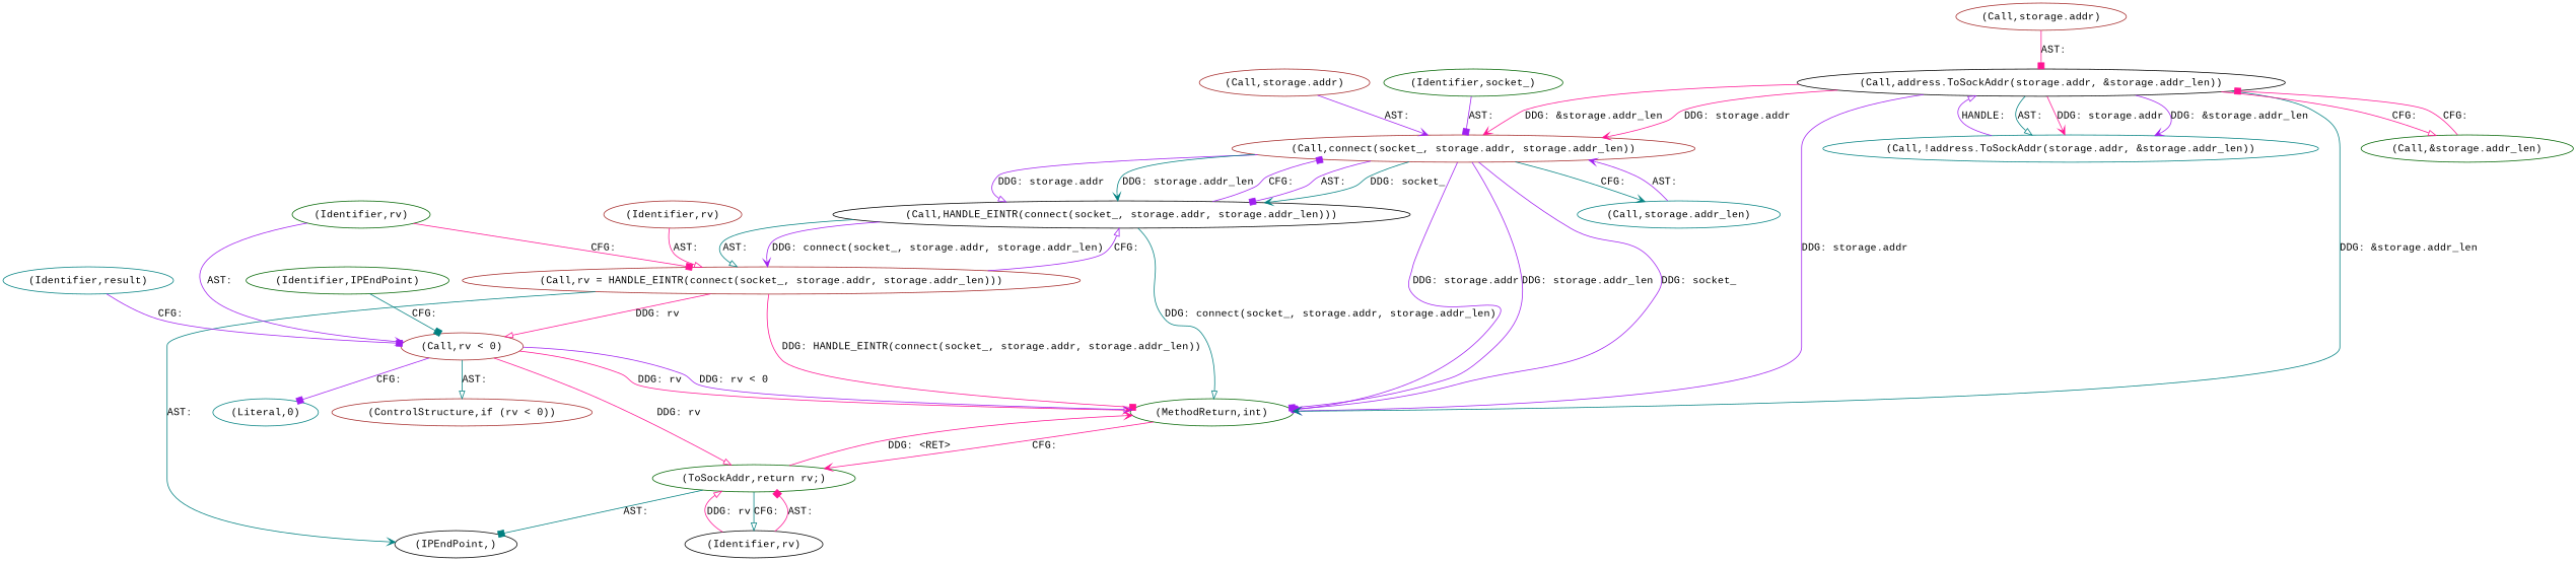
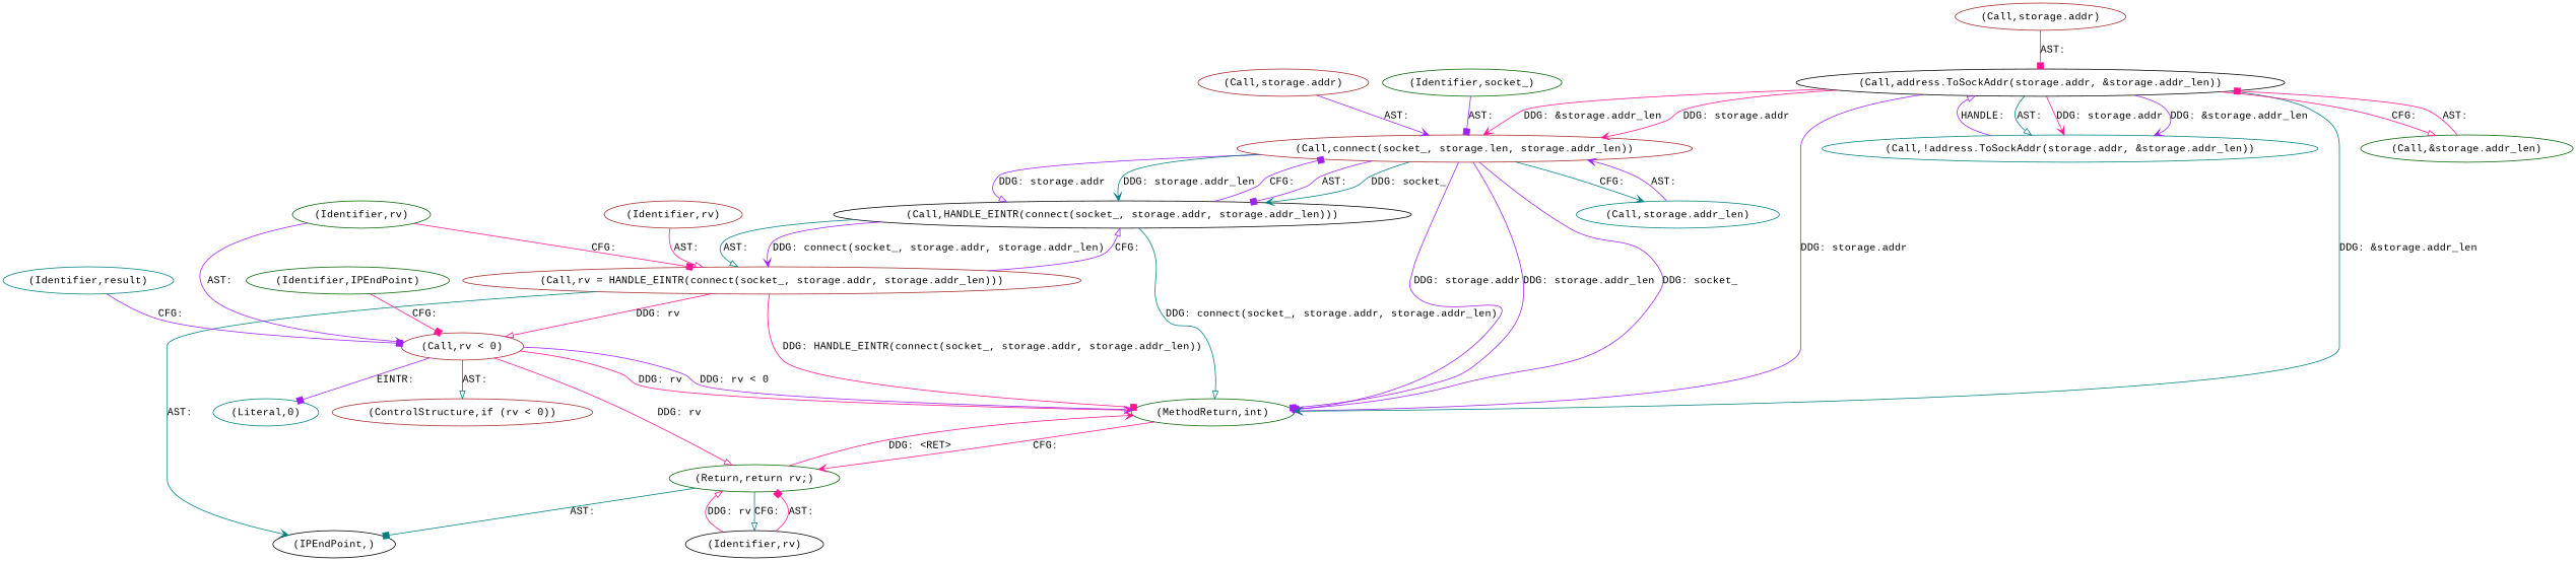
  digraph {
    fontname="Liberation Mono"
    node [color=brown fontname="Liberation Mono"]
    edge [arrowhead=vee color=purple fontname="Liberation Mono"]
-   n1 [label="(Call,connect(socket_, storage.addr, storage.addr_len))"]
+   n1 [label="(Call,connect(socket_, storage.len, storage.addr_len))"]
    n2 [color=black label="(Call,HANDLE_EINTR(connect(socket_, storage.addr, storage.addr_len)))"]
    n3 [color=darkgreen label="(MethodReturn,int)"]
    n4 [color=teal label="(Call,storage.addr_len)"]
    n5 [label="(Call,rv = HANDLE_EINTR(connect(socket_, storage.addr, storage.addr_len)))"]
-   n6 [color=darkgreen label="(ToSockAddr,return rv;)"]
+   n6 [color=darkgreen label="(Return,return rv;)"]
    n7 [color=black label="(Call,address.ToSockAddr(storage.addr, &storage.addr_len))"]
    n8 [color=teal label="(Call,!address.ToSockAddr(storage.addr, &storage.addr_len))"]
    n9 [color=darkgreen label="(Call,&storage.addr_len)"]
    n10 [label="(Call,rv < 0)"]
    n11 [color=black label="(IPEndPoint,)"]
    n12 [color=teal label="(Literal,0)"]
    n13 [label="(ControlStructure,if (rv < 0))"]
    n14 [color=black label="(Identifier,rv)"]
    n15 [color=darkgreen label="(Identifier,socket_)"]
    n16 [label="(Call,storage.addr)"]
    n17 [label="(Identifier,rv)"]
    n18 [color=teal label="(Identifier,result)"]
    n19 [label="(Call,storage.addr)"]
    n20 [color=darkgreen label="(Identifier,rv)"]
    n21 [color=darkgreen label="(Identifier,IPEndPoint)"]
    n1 -> n2 [arrowhead=box label="AST: "]
    n1 -> n2 [color=teal label="DDG: socket_"]
    n1 -> n2 [arrowhead=onormal label="DDG: storage.addr"]
    n1 -> n2 [color=teal label="DDG: storage.addr_len"]
    n1 -> n3 [arrowhead=box label="DDG: storage.addr"]
    n1 -> n3 [arrowhead=box label="DDG: storage.addr_len"]
    n1 -> n3 [arrowhead=box label="DDG: socket_"]
    n1 -> n4 [color=teal label="CFG: "]
    n2 -> n1 [arrowhead=box label="CFG: "]
    n2 -> n3 [arrowhead=onormal color=teal label="DDG: connect(socket_, storage.addr, storage.addr_len)"]
    n2 -> n5 [arrowhead=onormal color=teal label="AST: "]
    n2 -> n5 [label="DDG: connect(socket_, storage.addr, storage.addr_len)"]
    n3 -> n6 [color=deeppink label="CFG: "]
    n4 -> n1 [label="AST: "]
    n5 -> n2 [arrowhead=onormal label="CFG: "]
    n5 -> n3 [arrowhead=box color=deeppink label="DDG: HANDLE_EINTR(connect(socket_, storage.addr, storage.addr_len))"]
    n5 -> n10 [arrowhead=onormal color=deeppink label="DDG: rv"]
    n5 -> n11 [color=teal label="AST: "]
    n6 -> n3 [color=deeppink label="DDG: <RET>"]
    n6 -> n11 [arrowhead=box color=teal label="AST: "]
    n6 -> n14 [arrowhead=onormal color=teal label="CFG: "]
    n7 -> n1 [color=deeppink label="DDG: storage.addr"]
    n7 -> n1 [color=deeppink label="DDG: &storage.addr_len"]
    n7 -> n3 [label="DDG: storage.addr"]
    n7 -> n3 [color=teal label="DDG: &storage.addr_len"]
    n7 -> n8 [arrowhead=onormal color=teal label="AST: "]
    n7 -> n8 [color=deeppink label="DDG: storage.addr"]
    n7 -> n8 [label="DDG: &storage.addr_len"]
    n7 -> n9 [arrowhead=onormal color=deeppink label="CFG: "]
    n8 -> n7 [arrowhead=onormal label="HANDLE: "]
-   n9 -> n7 [arrowhead=box color=deeppink label="CFG: "]
+   n9 -> n7 [arrowhead=box color=deeppink label="AST: "]
    n10 -> n3 [color=deeppink label="DDG: rv"]
    n10 -> n3 [arrowhead=onormal label="DDG: rv < 0"]
    n10 -> n6 [arrowhead=onormal color=deeppink label="DDG: rv"]
-   n10 -> n12 [arrowhead=box label="CFG: "]
+   n10 -> n12 [arrowhead=box label="EINTR: "]
    n10 -> n13 [arrowhead=onormal color=teal label="AST: "]
    n14 -> n6 [arrowhead=box color=deeppink label="AST: "]
    n14 -> n6 [arrowhead=onormal color=deeppink label="DDG: rv"]
    n15 -> n1 [arrowhead=box label="AST: "]
    n16 -> n7 [arrowhead=box color=deeppink label="AST: "]
    n17 -> n5 [arrowhead=onormal color=deeppink label="AST: "]
    n18 -> n10 [arrowhead=box label="CFG: "]
    n19 -> n1 [label="AST: "]
    n20 -> n5 [arrowhead=box color=deeppink label="CFG: "]
    n20 -> n10 [label="AST: "]
-   n21 -> n10 [arrowhead=box color=teal label="CFG: "]
+   n21 -> n10 [arrowhead=box color=deeppink label="CFG: "]
  }
